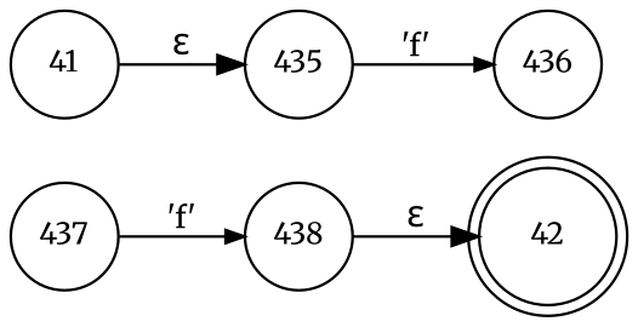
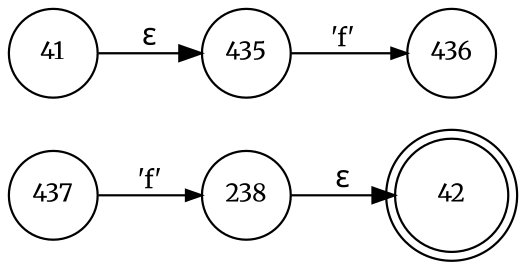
  digraph {
    fontname=Merriweather
    rankdir=LR
    node [fixedsize=true fontname=Merriweather fontsize=11 shape=circle peripheries=1]
    edge [fontname=Merriweather]
    n1 [label=42 shape=doublecircle width=.6 peripheries=""]
    n2 [label=435 width=.55]
    n3 [label=436 width=.55]
    n4 [label=437 width=.55]
-   n5 [label=438 width=.55]
+   n5 [label=238 width=.55]
    n6 [label=41 width=.55]
    n2 -> n3 [arrowhead=normal arrowsize=.7 fontsize=11 label="'f'"]
    n4 -> n5 [arrowhead=normal arrowsize=.7 fontsize=11 label="'f'"]
    n5 -> n1 [label="&epsilon;"]
    n6 -> n2 [label="&epsilon;"]
  }
